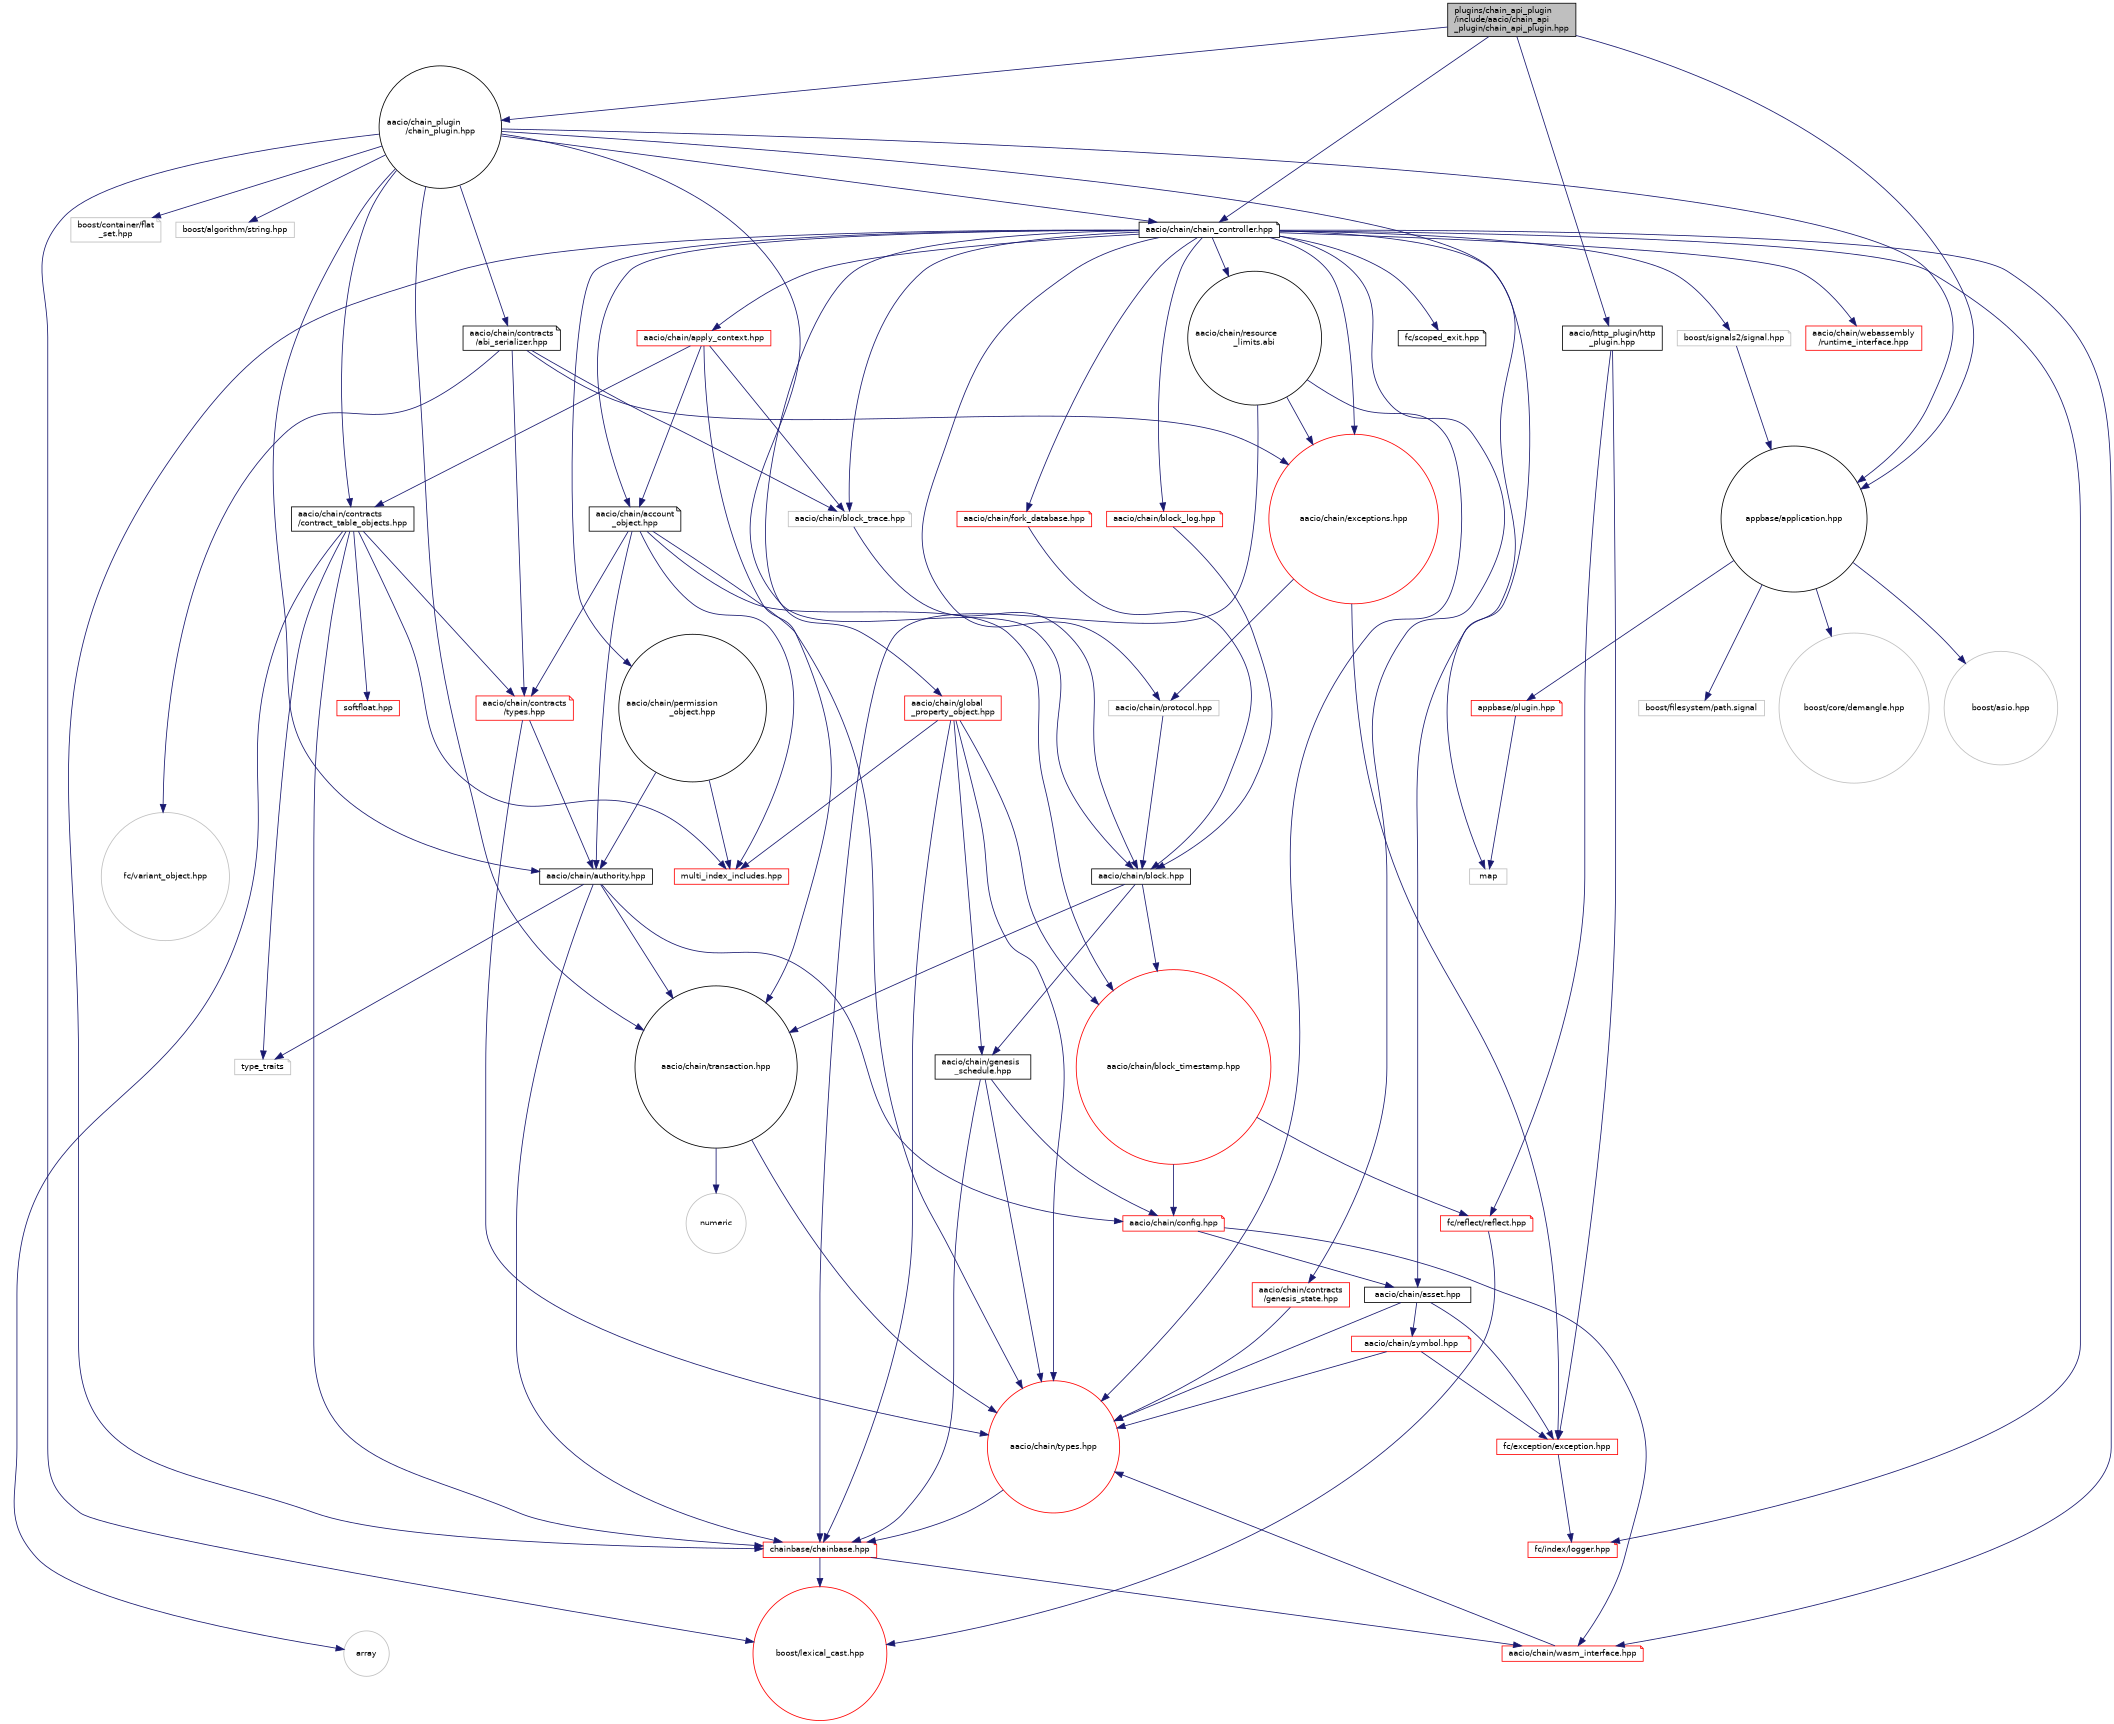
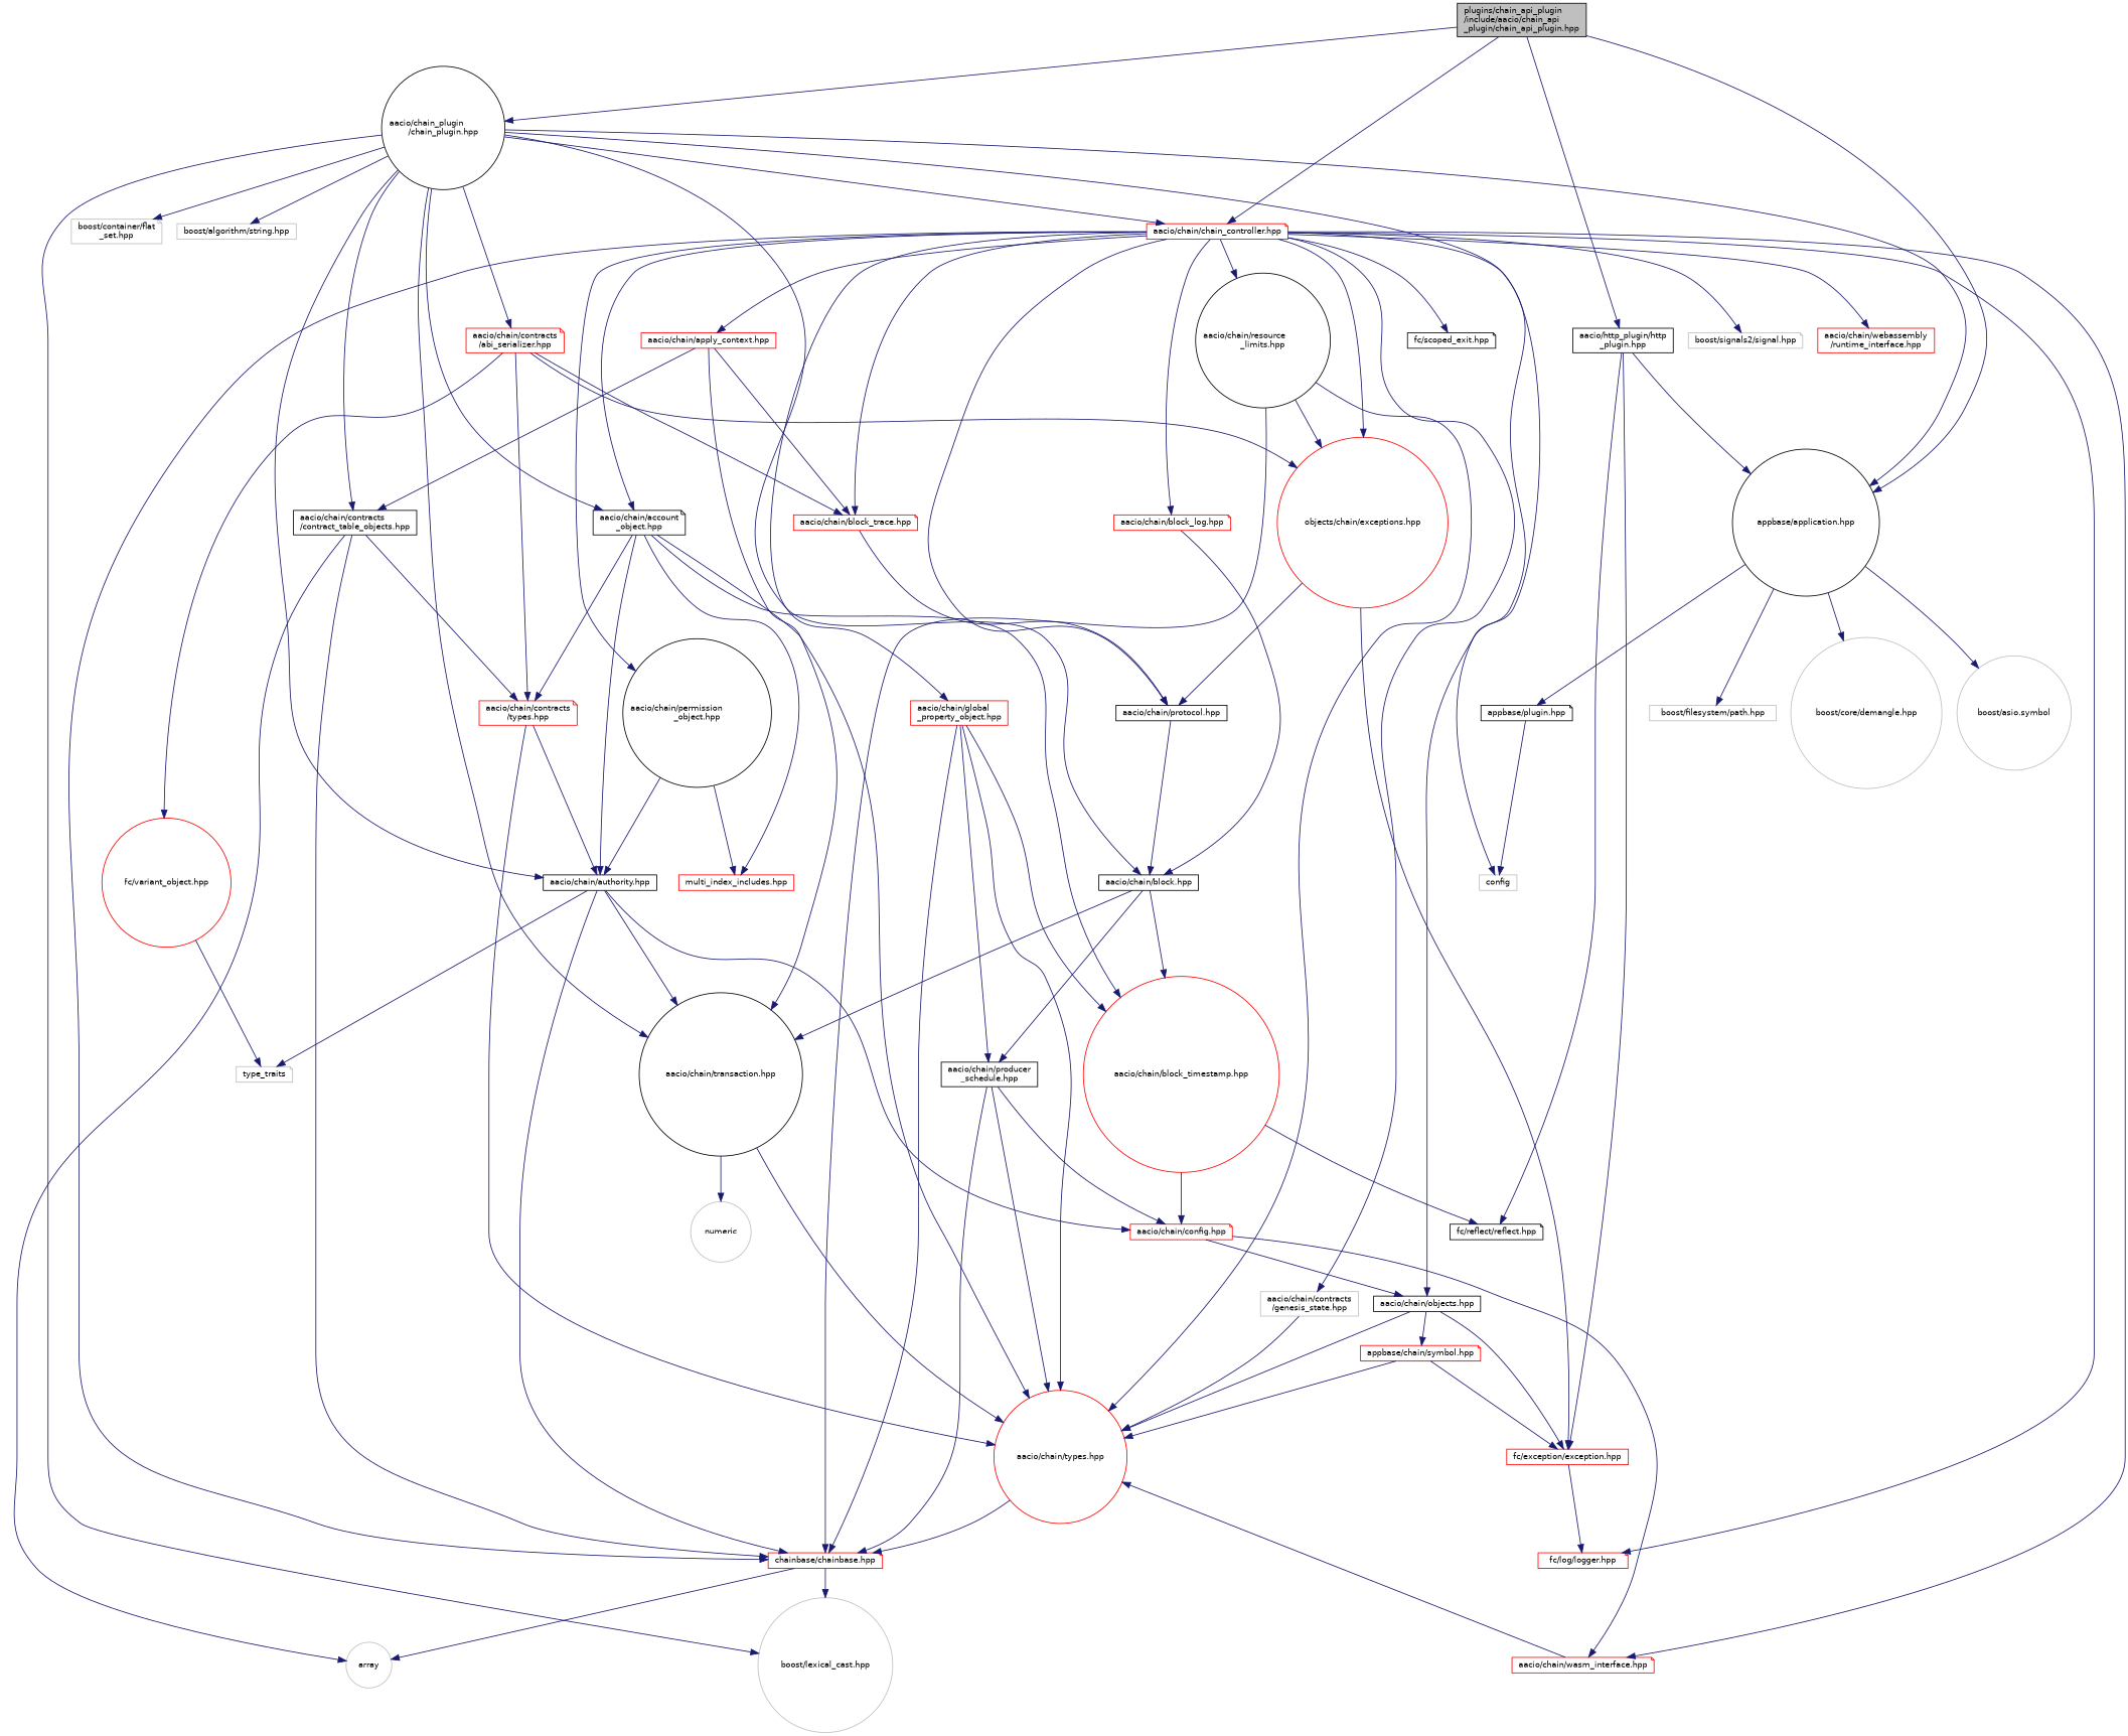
  digraph {
    node [color=red fillcolor=white fontname=Helvetica fontsize=10 shape=box style=filled]
    edge [color=midnightblue fontname=Helvetica fontsize=10 labelfontname=Helvetica labelfontsize=10 style=solid]
    n1 [color=black fillcolor=grey75 fontcolor=black height=0.2 label="plugins/chain_api_plugin\l/include/aacio/chain_api\l_plugin/chain_api_plugin.hpp" width=0.4]
    n2 [color=black height=0.2 label="aacio/chain_plugin\l/chain_plugin.hpp" shape=circle width=0.4]
    n3 [color=black height=0.2 label="appbase/application.hpp" shape=circle width=0.4]
-   n4 [color=black height=0.2 label="aacio/chain/chain_controller.hpp" shape=note width=0.4]
+   n4 [height=0.2 label="aacio/chain/chain_controller.hpp" shape=note width=0.4]
    n5 [color=black height=0.2 label="aacio/http_plugin/http\l_plugin.hpp" width=0.4]
-   n6 [color=black height=0.2 label="aacio/chain/asset.hpp" width=0.4]
-   n7 [height=0.2 label="boost/lexical_cast.hpp" shape=circle width=0.4]
+   n6 [color=black height=0.2 label="aacio/chain/objects.hpp" width=0.4]
+   n7 [color=grey75 height=0.2 label="boost/lexical_cast.hpp" shape=circle width=0.4]
    n8 [color=black height=0.2 label="aacio/chain/authority.hpp" width=0.4]
    n9 [color=black height=0.2 label="aacio/chain/transaction.hpp" shape=circle width=0.4]
    n10 [color=black height=0.2 label="aacio/chain/account\l_object.hpp" shape=note width=0.4]
    n11 [color=black height=0.2 label="aacio/chain/block.hpp" width=0.4]
    n12 [color=black height=0.2 label="aacio/chain/contracts\l/contract_table_objects.hpp" width=0.4]
-   n13 [color=black height=0.2 label="aacio/chain/contracts\l/abi_serializer.hpp" shape=note width=0.4]
+   n13 [height=0.2 label="aacio/chain/contracts\l/abi_serializer.hpp" shape=note width=0.4]
    n14 [color=grey75 height=0.2 label="boost/container/flat\l_set.hpp" shape=note width=0.4]
    n15 [color=grey75 height=0.2 label="boost/algorithm/string.hpp" width=0.4]
-   n16 [height=0.2 label="appbase/plugin.hpp" shape=note width=0.4]
-   n17 [color=grey75 height=0.2 label="boost/filesystem/path.signal" width=0.4]
+   n16 [color=black height=0.2 label="appbase/plugin.hpp" shape=note width=0.4]
+   n17 [color=grey75 height=0.2 label="boost/filesystem/path.hpp" width=0.4]
    n18 [color=grey75 height=0.2 label="boost/core/demangle.hpp" shape=circle width=0.4]
-   n19 [color=grey75 height=0.2 label="boost/asio.hpp" shape=circle width=0.4]
-   n20 [color=grey75 height=0.2 label=map width=0.4]
-   n21 [height=0.2 label="fc/index/logger.hpp" shape=note width=0.4]
+   n19 [color=grey75 height=0.2 label="boost/asio.symbol" shape=circle width=0.4]
+   n20 [color=grey75 height=0.2 label=config width=0.4]
+   n21 [height=0.2 label="fc/log/logger.hpp" shape=note width=0.4]
    n22 [height=0.2 label="chainbase/chainbase.hpp" shape=note width=0.4]
    n23 [height=0.2 label="aacio/chain/wasm_interface.hpp" shape=note width=0.4]
    n24 [height=0.2 label="aacio/chain/global\l_property_object.hpp" width=0.4]
    n25 [color=black height=0.2 label="aacio/chain/permission\l_object.hpp" shape=circle width=0.4]
-   n26 [height=0.2 label="aacio/chain/fork_database.hpp" shape=note width=0.4]
    n27 [height=0.2 label="aacio/chain/block_log.hpp" shape=note width=0.4]
-   n28 [color=grey75 height=0.2 label="aacio/chain/block_trace.hpp" shape=note width=0.4]
+   n28 [height=0.2 label="aacio/chain/block_trace.hpp" shape=note width=0.4]
    n29 [color=black height=0.2 label="fc/scoped_exit.hpp" shape=note width=0.4]
    n30 [color=grey75 height=0.2 label="boost/signals2/signal.hpp" shape=note width=0.4]
-   n31 [color=grey75 height=0.2 label="aacio/chain/protocol.hpp" width=0.4]
+   n31 [color=black height=0.2 label="aacio/chain/protocol.hpp" width=0.4]
    n32 [height=0.2 label="aacio/chain/apply_context.hpp" width=0.4]
-   n33 [height=0.2 label="aacio/chain/exceptions.hpp" shape=circle width=0.4]
-   n34 [height=0.2 label="aacio/chain/contracts\l/genesis_state.hpp" width=0.4]
-   n35 [color=black height=0.2 label="aacio/chain/resource\l_limits.abi" shape=circle width=0.4]
+   n33 [height=0.2 label="objects/chain/exceptions.hpp" shape=circle width=0.4]
+   n34 [color=grey75 height=0.2 label="aacio/chain/contracts\l/genesis_state.hpp" width=0.4]
+   n35 [color=black height=0.2 label="aacio/chain/resource\l_limits.hpp" shape=circle width=0.4]
    n36 [height=0.2 label="aacio/chain/webassembly\l/runtime_interface.hpp" width=0.4]
    n37 [height=0.2 label="fc/exception/exception.hpp" width=0.4]
-   n38 [height=0.2 label="fc/reflect/reflect.hpp" shape=note width=0.4]
+   n38 [color=black height=0.2 label="fc/reflect/reflect.hpp" shape=note width=0.4]
    n39 [height=0.2 label="aacio/chain/types.hpp" shape=circle width=0.4]
-   n40 [height=0.2 label="aacio/chain/symbol.hpp" shape=note width=0.4]
+   n40 [height=0.2 label="appbase/chain/symbol.hpp" shape=note width=0.4]
    n41 [height=0.2 label="aacio/chain/config.hpp" shape=note width=0.4]
    n42 [color=grey75 height=0.2 label=type_traits shape=note width=0.4]
    n43 [color=grey75 height=0.2 label=numeric shape=circle width=0.4]
    n44 [height=0.2 label="aacio/chain/block_timestamp.hpp" shape=circle width=0.4]
    n45 [height=0.2 label="aacio/chain/contracts\l/types.hpp" shape=note width=0.4]
    n46 [height=0.2 label="multi_index_includes.hpp" width=0.4]
-   n47 [color=black height=0.2 label="aacio/chain/genesis\l_schedule.hpp" width=0.4]
+   n47 [color=black height=0.2 label="aacio/chain/producer\l_schedule.hpp" width=0.4]
    n48 [color=grey75 height=0.2 label=array shape=circle width=0.4]
-   n49 [height=0.2 label="softfloat.hpp" width=0.4]
-   n50 [color=grey75 height=0.2 label="fc/variant_object.hpp" shape=circle width=0.4]
+   n50 [height=0.2 label="fc/variant_object.hpp" shape=circle width=0.4]
    n1 -> n2
    n1 -> n3
    n1 -> n4
    n1 -> n5
    n2 -> n3
    n2 -> n4
    n2 -> n6
    n2 -> n7
    n2 -> n8
    n2 -> n9
-   n32 -> n10
+   n2 -> n10
    n2 -> n11
    n2 -> n12
    n2 -> n13
    n2 -> n14
    n2 -> n15
    n3 -> n16
    n3 -> n17
    n3 -> n18
    n3 -> n19
    n4 -> n10
    n4 -> n20
    n4 -> n21
    n4 -> n22
    n4 -> n23
    n4 -> n24
    n4 -> n25
-   n4 -> n26
    n4 -> n27
    n4 -> n28
    n4 -> n29
    n4 -> n30
    n4 -> n31
    n4 -> n32
    n4 -> n33
    n4 -> n34
    n4 -> n35
    n4 -> n36
-   n30 -> n3
+   n5 -> n3
    n5 -> n37
    n5 -> n38
    n6 -> n37
    n6 -> n39
    n6 -> n40
    n8 -> n9
    n8 -> n22
    n8 -> n41
    n8 -> n42
    n9 -> n39
    n9 -> n43
    n10 -> n8
    n10 -> n39
    n10 -> n44
    n10 -> n45
    n10 -> n46
    n11 -> n9
    n11 -> n44
    n11 -> n47
    n12 -> n22
-   n12 -> n42
+   n50 -> n42
    n12 -> n45
-   n12 -> n46
    n12 -> n48
-   n12 -> n49
    n13 -> n28
    n13 -> n33
    n13 -> n45
    n13 -> n50
    n16 -> n20
    n22 -> n7
-   n22 -> n23
+   n22 -> n48
    n23 -> n39
    n24 -> n22
    n24 -> n39
    n24 -> n44
-   n24 -> n46
    n24 -> n47
    n25 -> n8
    n25 -> n46
-   n26 -> n11
    n27 -> n11
-   n28 -> n11
+   n28 -> n31
    n31 -> n11
    n32 -> n9
    n32 -> n12
    n32 -> n28
    n33 -> n31
    n33 -> n37
    n34 -> n39
    n35 -> n22
    n35 -> n33
    n35 -> n39
    n37 -> n21
-   n38 -> n7
    n39 -> n22
    n40 -> n37
    n40 -> n39
    n41 -> n6
    n41 -> n23
    n44 -> n38
    n44 -> n41
    n45 -> n8
    n45 -> n39
    n47 -> n22
    n47 -> n39
    n47 -> n41
  }
